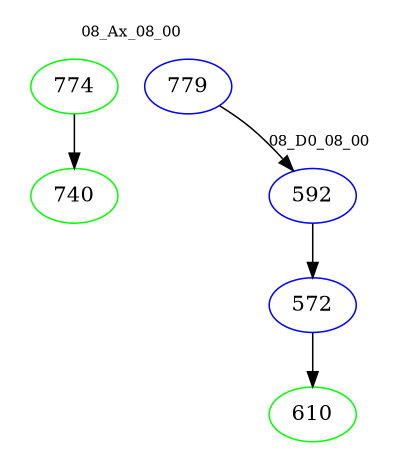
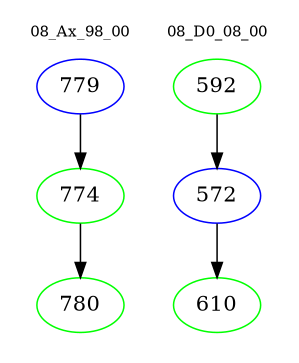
  digraph {
    node [color=blue]
    edge [color=black]
    n1 [label=779]
    n2 [color=green label=774]
-   n3 [color=green label=740]
-   n4 [label=592]
+   n3 [color=green label=780]
+   n4 [color=green label=592]
    n5 [label=572]
    n6 [color=green label=610]
    subgraph cluster_1 {
      color=white
      fontsize=10
-     label="08_Ax_08_00"
+     label="08_Ax_98_00"
      n1
      n2
      n3
    }
    subgraph cluster_2 {
      color=white
      fontsize=10
      label="08_D0_08_00"
      n4
      n5
      n6
    }
-   n1 -> n4
+   n1 -> n2
    n2 -> n3
    n4 -> n5
    n5 -> n6
  }
